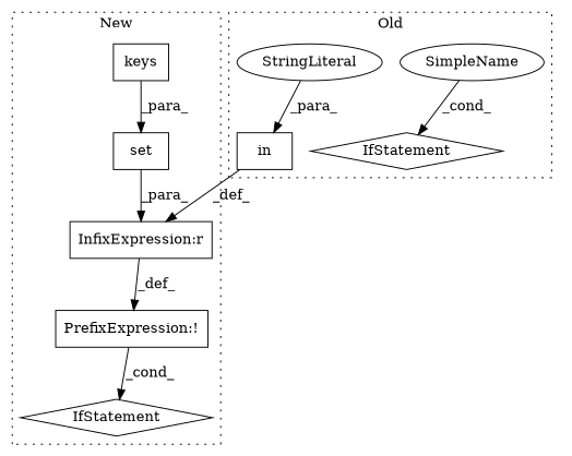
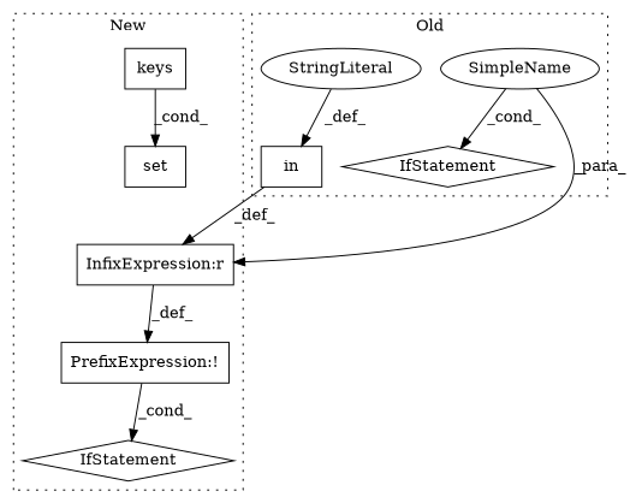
  digraph {
    node [a=25 s=6557 shape=box]
    n1 [a=105 l=29 label=in]
    n2 [l="10,2" label=IfStatement s="6547,6586" shape=diamond]
    n3 [a=42 label=SimpleName shape=ellipse s=""]
    n4 [a=45 l=18 label=StringLiteral shape=ellipse]
    n5 [a=32 l=6 label=keys s=6606]
    n6 [l="4,2" label=IfStatement s="6592,6630" shape=diamond]
    n7 [a=38 l=1 label="PrefixExpression:!" s=6596]
    n8 [a=32 l="4,1" label=set s="6598,6612"]
    n9 [a=27 l=4 label="InfixExpression:r" s=6613]
    subgraph cluster_1 {
      label=Old
      style=dotted
      n1
      n2
      n3
      n4
    }
    subgraph cluster_2 {
      label=New
      style=dotted
      n5
      n6
      n7
      n8
      n9
    }
    n1 -> n9 [label=_def_]
    n3 -> n2 [label=_cond_]
-   n4 -> n1 [label=_para_]
-   n5 -> n8 [label=_para_]
+   n4 -> n1 [label=_def_]
+   n5 -> n8 [label=_cond_]
    n7 -> n6 [label=_cond_]
-   n8 -> n9 [label=_para_]
+   n3 -> n9 [label=_para_]
    n9 -> n7 [label=_def_]
  }
